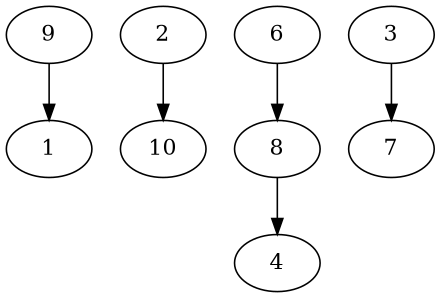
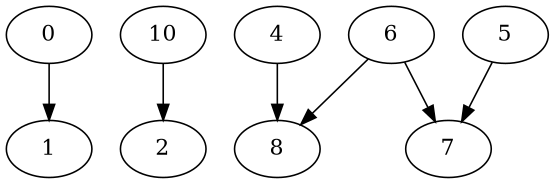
  digraph {
    node [alpha=0.16]
    1 [expect_size=50921472]
-   9 [alpha=0.14 expect_size=45433856]
+   9 [alpha=0.14 expect_size=45433856 label=0]
    2 [alpha=0.09 expect_size=51461120]
    10 [alpha=0.15 expect_size=25880576]
    4 [alpha=0.09 expect_size=38069248]
    8 [expect_size=34292736]
    7 [alpha=0.03 expect_size=46694400]
-   5 [alpha=0.01 expect_size=24825856 label=3]
+   5 [alpha=0.01 expect_size=24825856]
    6 [expect_size=28777472]
    9 -> 1
-   2 -> 10
-   8 -> 4
+   10 -> 2
+   4 -> 8
    5 -> 7
    6 -> 8
+   6 -> 7
  }
